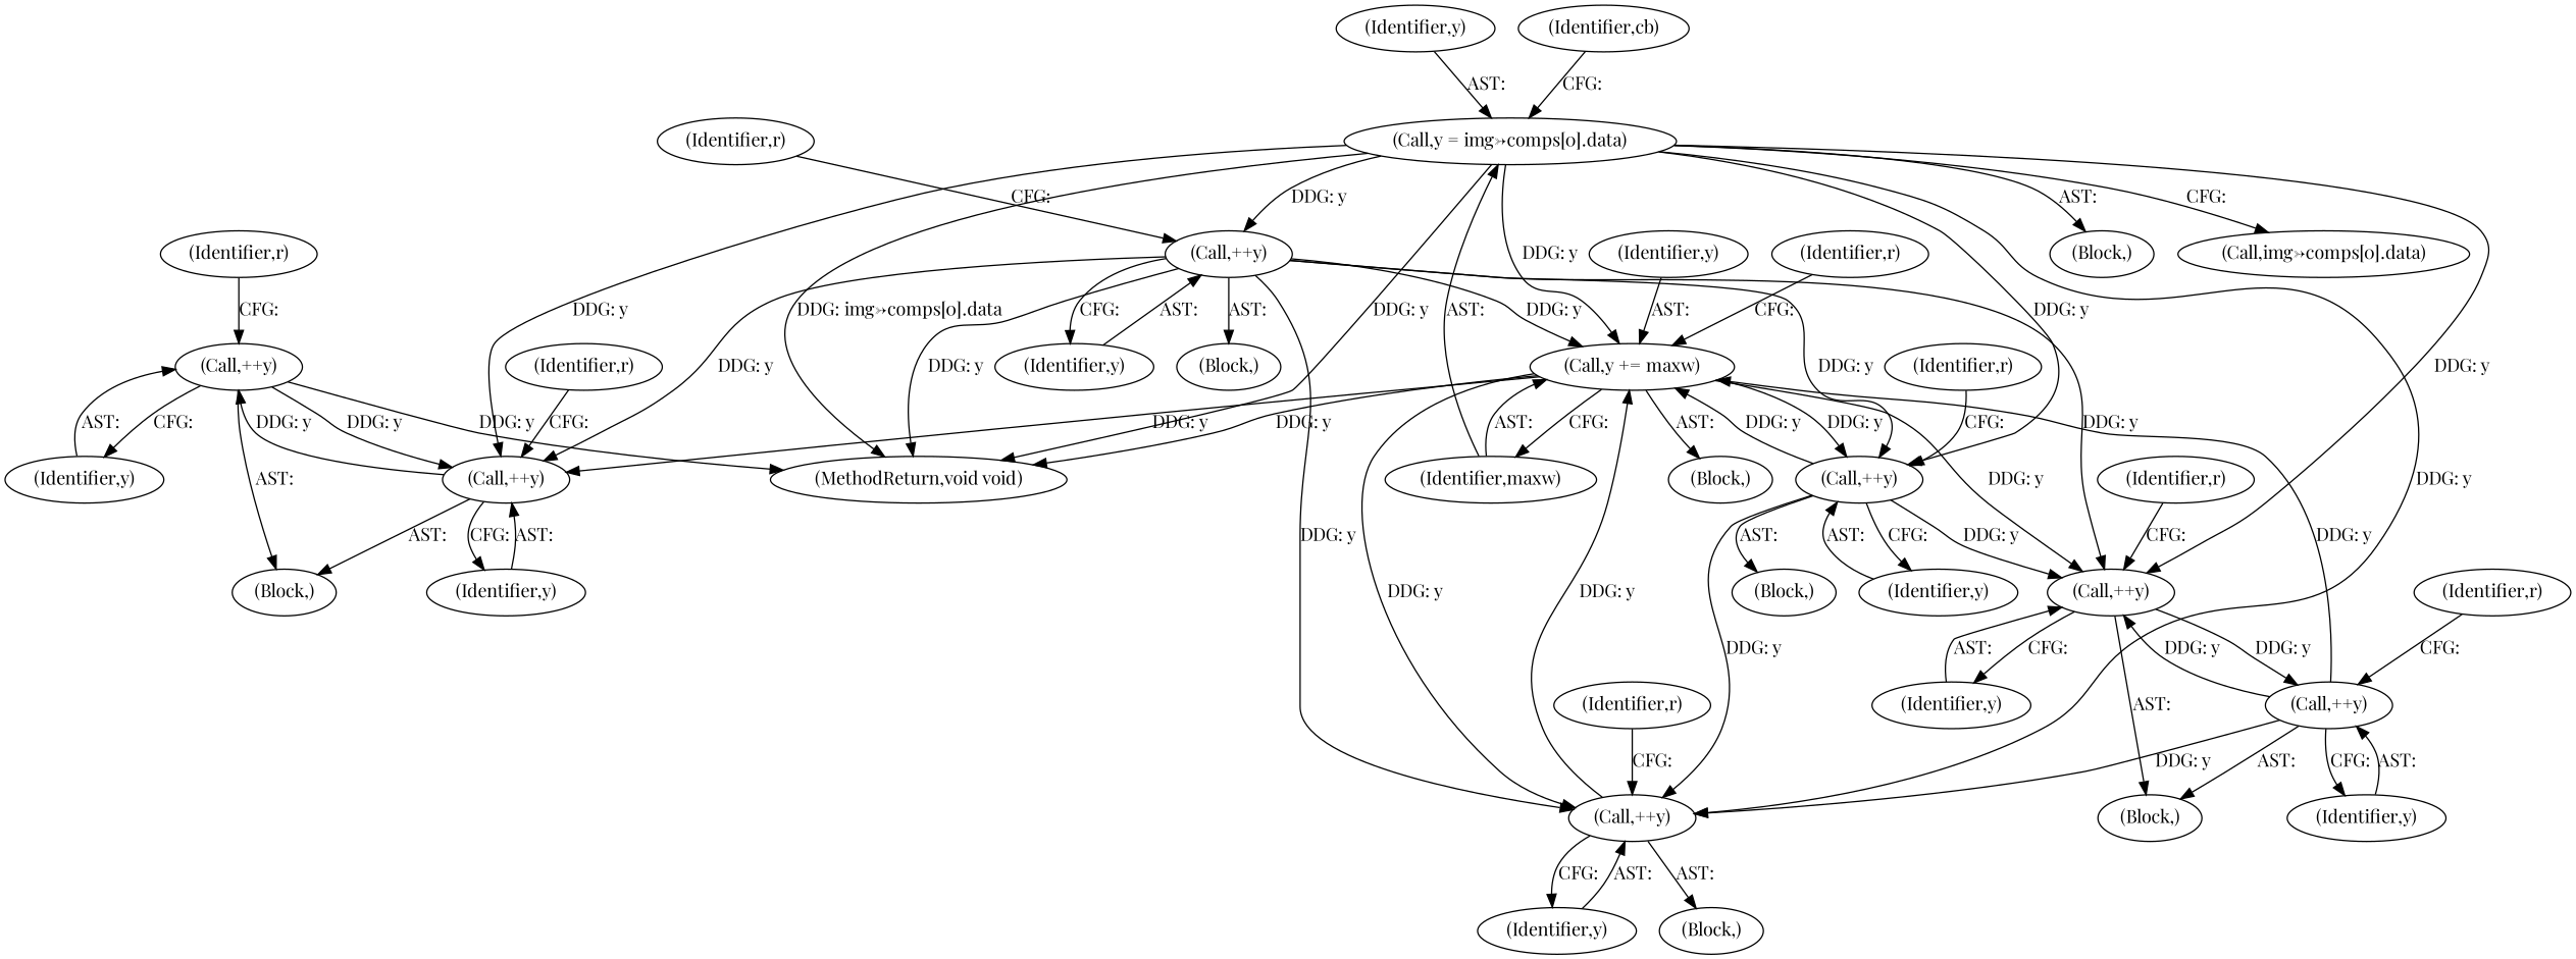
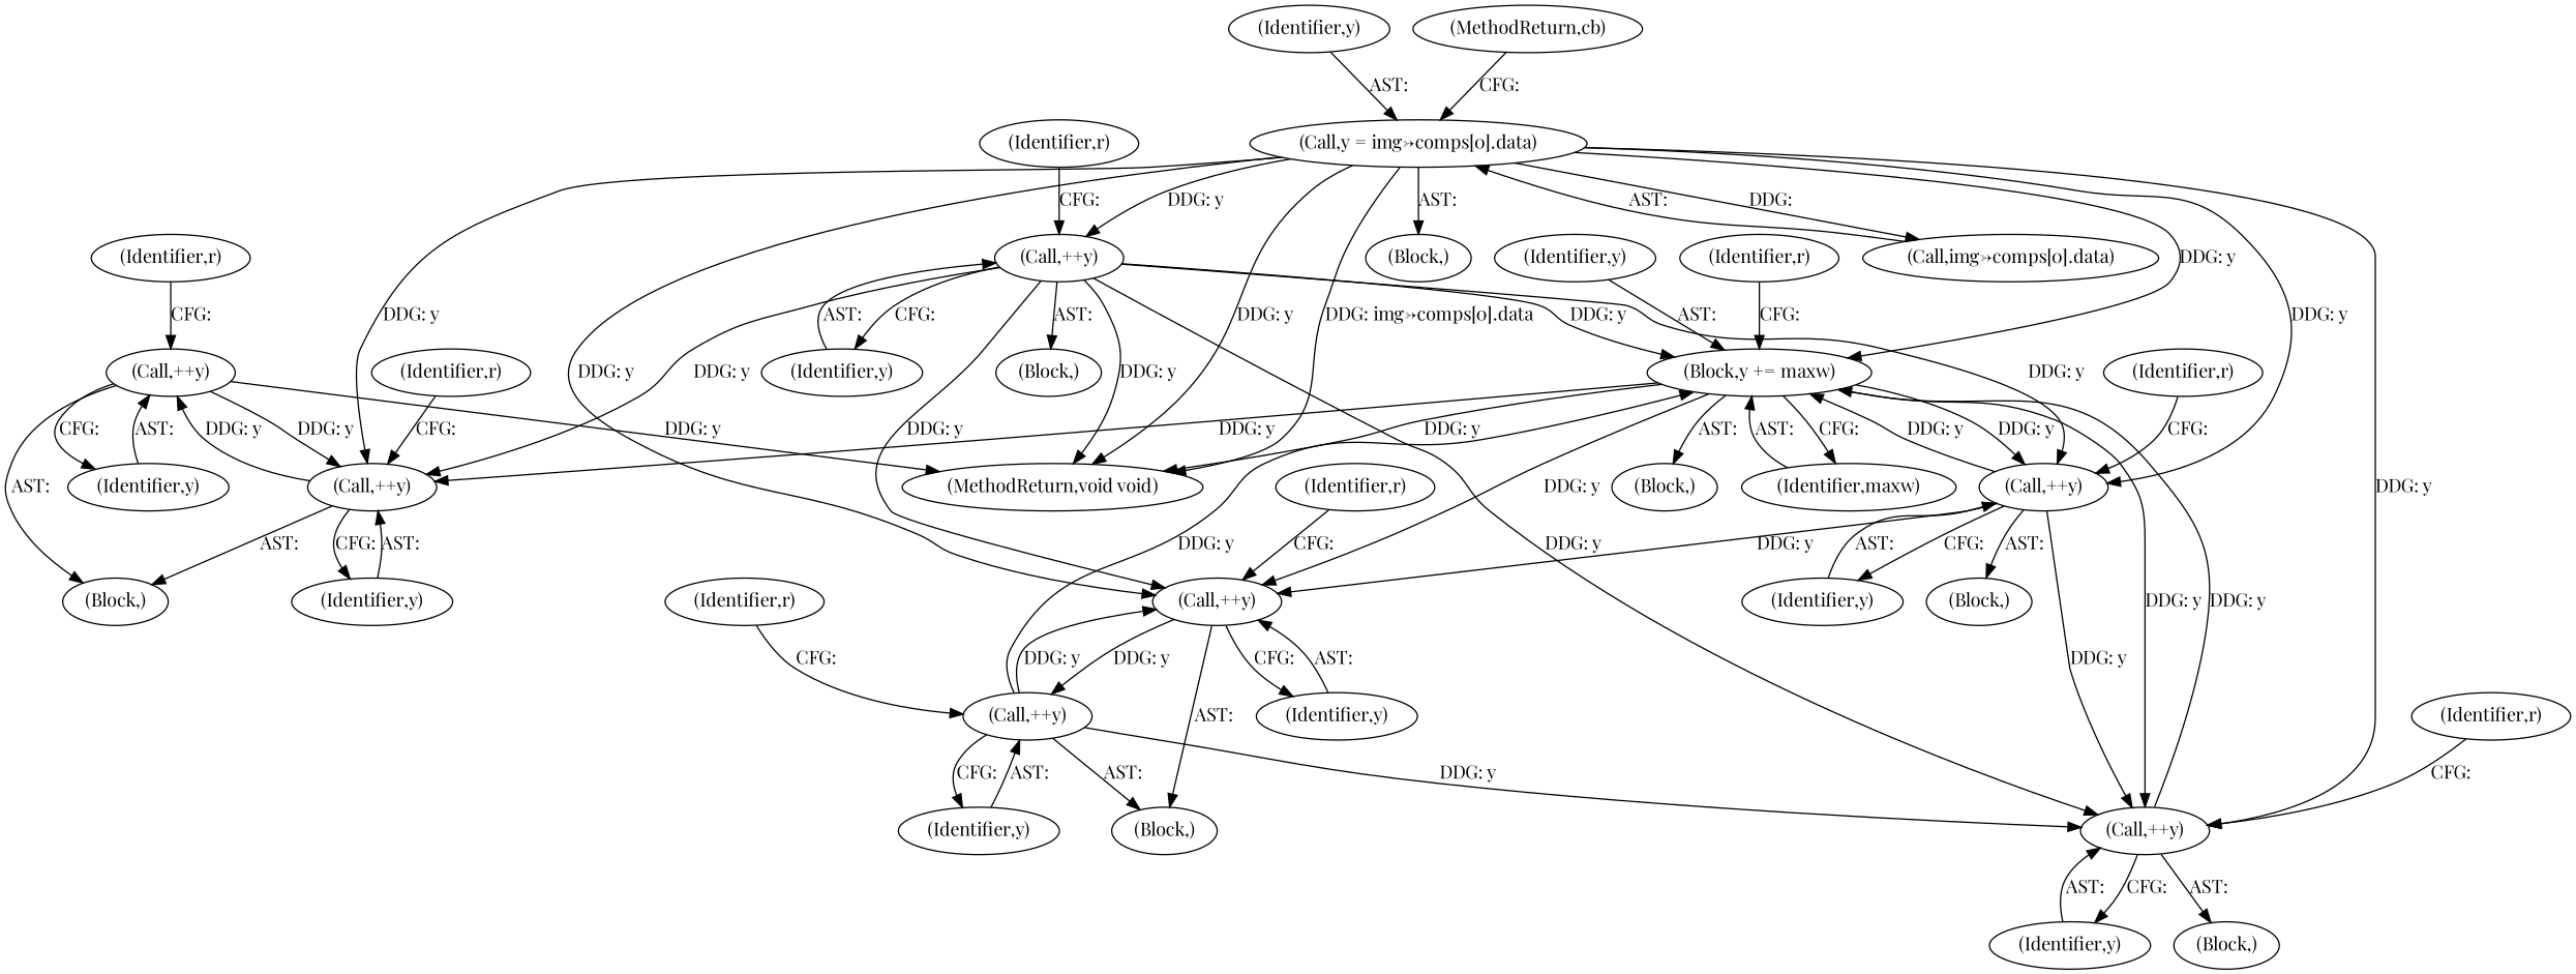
  digraph {
    fontname="Playfair Display"
    node [fontname="Playfair Display"]
    edge [fontname="Playfair Display"]
    n1 [label="(Call,++y)"]
    n2 [label="(Call,++y)"]
    n3 [label="(Block,)"]
    n4 [label="(Identifier,y)"]
    n5 [label="(MethodReturn,void void)"]
    n6 [label="(Identifier,y)"]
    n7 [label="(Call,y = img->comps[0].data)"]
    n8 [label="(Call,++y)"]
-   n9 [label="(Call,y += maxw)"]
+   n9 [label="(Block,y += maxw)"]
    n10 [label="(Call,++y)"]
    n11 [label="(Call,++y)"]
    n12 [label="(Call,++y)"]
    n13 [label="(Block,)"]
    n14 [label="(Call,img->comps[0].data)"]
    n15 [label="(Identifier,y)"]
    n16 [label="(Block,)"]
    n17 [label="(Block,)"]
    n18 [label="(Identifier,maxw)"]
    n19 [label="(Identifier,y)"]
    n20 [label="(Block,)"]
    n21 [label="(Call,++y)"]
    n22 [label="(Block,)"]
    n23 [label="(Identifier,y)"]
    n24 [label="(Identifier,y)"]
    n25 [label="(Block,)"]
    n26 [label="(Identifier,y)"]
    n27 [label="(Identifier,r)"]
    n28 [label="(Identifier,r)"]
    n29 [label="(Identifier,y)"]
    n30 [label="(Identifier,r)"]
    n31 [label="(Identifier,y)"]
    n32 [label="(Identifier,r)"]
    n33 [label="(Identifier,r)"]
-   n34 [label="(Identifier,cb)"]
+   n34 [label="(MethodReturn,cb)"]
    n35 [label="(Identifier,r)"]
    n36 [label="(Identifier,r)"]
    n37 [label="(Identifier,r)"]
    n1 -> n2 [label="DDG: y"]
    n1 -> n3 [label="AST: "]
    n1 -> n4 [label="CFG: "]
    n1 -> n5 [label="DDG: y"]
    n2 -> n1 [label="DDG: y"]
    n2 -> n3 [label="AST: "]
    n2 -> n6 [label="CFG: "]
    n4 -> n1 [label="AST: "]
    n6 -> n2 [label="AST: "]
    n7 -> n2 [label="DDG: y"]
    n7 -> n5 [label="DDG: y"]
    n7 -> n5 [label="DDG: img->comps[0].data"]
    n7 -> n8 [label="DDG: y"]
    n7 -> n9 [label="DDG: y"]
    n7 -> n10 [label="DDG: y"]
    n7 -> n11 [label="DDG: y"]
    n7 -> n12 [label="DDG: y"]
    n7 -> n13 [label="AST: "]
-   n7 -> n14 [label="CFG: "]
+   n7 -> n14 [label="DDG: "]
    n8 -> n2 [label="DDG: y"]
    n8 -> n5 [label="DDG: y"]
    n8 -> n9 [label="DDG: y"]
    n8 -> n10 [label="DDG: y"]
    n8 -> n11 [label="DDG: y"]
    n8 -> n12 [label="DDG: y"]
    n8 -> n15 [label="CFG: "]
    n8 -> n16 [label="AST: "]
    n9 -> n2 [label="DDG: y"]
    n9 -> n5 [label="DDG: y"]
    n9 -> n10 [label="DDG: y"]
    n9 -> n11 [label="DDG: y"]
    n9 -> n12 [label="DDG: y"]
    n9 -> n17 [label="AST: "]
    n9 -> n18 [label="CFG: "]
    n10 -> n9 [label="DDG: y"]
    n10 -> n11 [label="DDG: y"]
    n10 -> n12 [label="DDG: y"]
    n10 -> n19 [label="CFG: "]
    n10 -> n20 [label="AST: "]
    n11 -> n21 [label="DDG: y"]
    n11 -> n22 [label="AST: "]
    n11 -> n23 [label="CFG: "]
    n12 -> n9 [label="DDG: y"]
    n12 -> n24 [label="CFG: "]
    n12 -> n25 [label="AST: "]
-   n18 -> n7 [label="AST: "]
+   n14 -> n7 [label="AST: "]
    n15 -> n8 [label="AST: "]
    n18 -> n9 [label="AST: "]
    n19 -> n10 [label="AST: "]
    n21 -> n9 [label="DDG: y"]
    n21 -> n11 [label="DDG: y"]
    n21 -> n12 [label="DDG: y"]
    n21 -> n22 [label="AST: "]
    n21 -> n26 [label="CFG: "]
    n23 -> n11 [label="AST: "]
    n24 -> n12 [label="AST: "]
    n26 -> n21 [label="AST: "]
    n27 -> n8 [label="CFG: "]
    n28 -> n21 [label="CFG: "]
    n29 -> n9 [label="AST: "]
    n30 -> n12 [label="CFG: "]
    n31 -> n7 [label="AST: "]
    n32 -> n10 [label="CFG: "]
    n33 -> n1 [label="CFG: "]
    n34 -> n7 [label="CFG: "]
    n35 -> n2 [label="CFG: "]
    n36 -> n9 [label="CFG: "]
    n37 -> n11 [label="CFG: "]
  }
